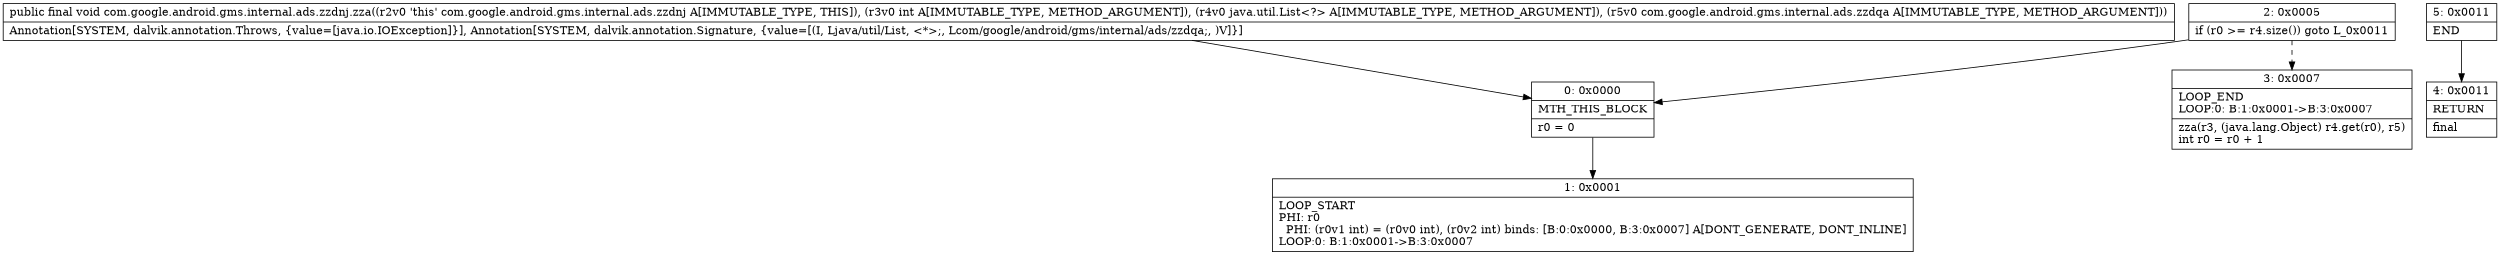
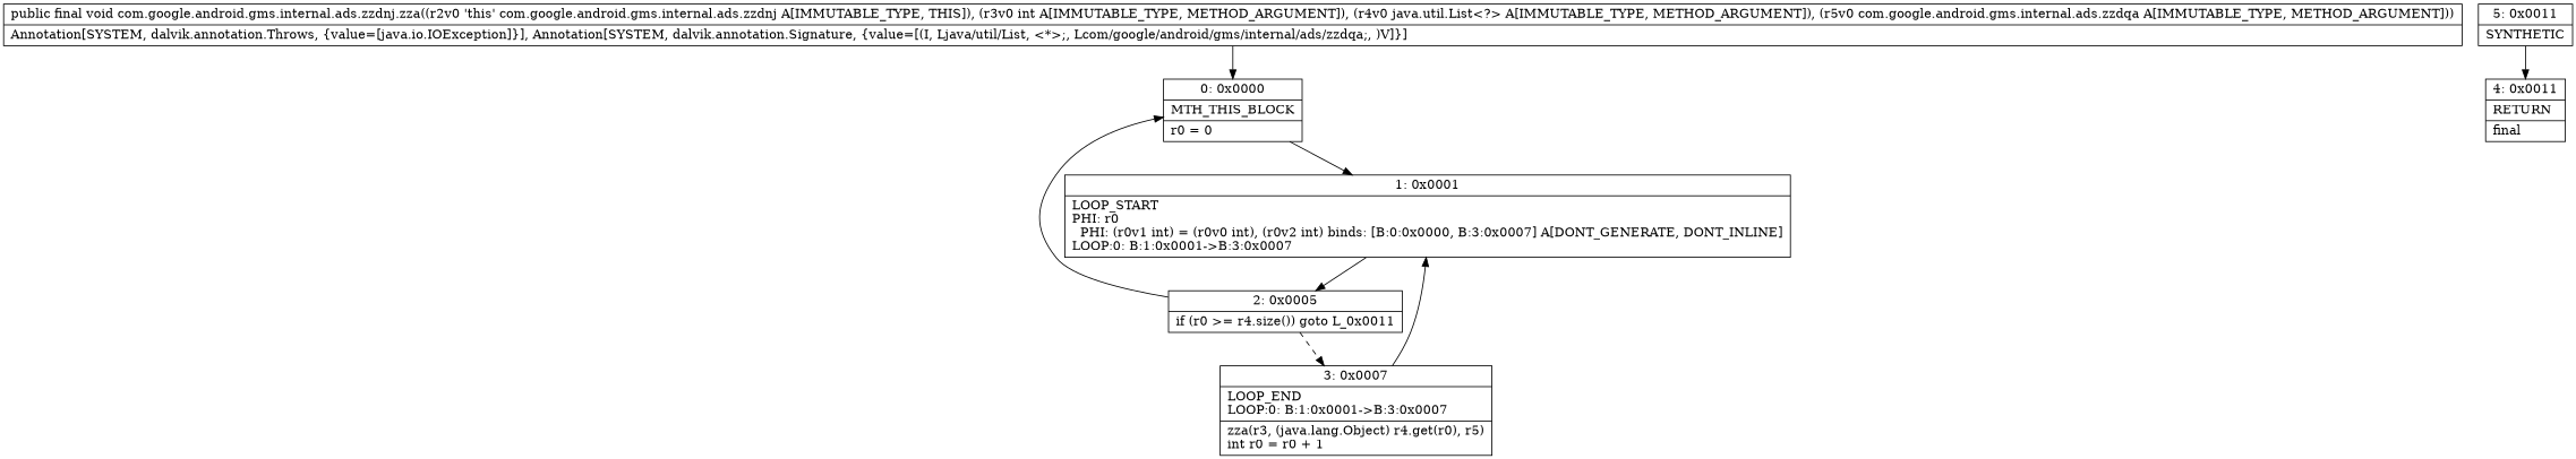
  digraph {
    node [shape=record]
    n1 [label="{0\:\ 0x0000|MTH_THIS_BLOCK\l|r0 = 0\l}"]
    n2 [label="{1\:\ 0x0001|LOOP_START\lPHI: r0 \l  PHI: (r0v1 int) = (r0v0 int), (r0v2 int) binds: [B:0:0x0000, B:3:0x0007] A[DONT_GENERATE, DONT_INLINE]\lLOOP:0: B:1:0x0001\-\>B:3:0x0007\l}"]
    n3 [label="{2\:\ 0x0005|if (r0 \>= r4.size()) goto L_0x0011\l}"]
    n4 [label="{3\:\ 0x0007|LOOP_END\lLOOP:0: B:1:0x0001\-\>B:3:0x0007\l|zza(r3, (java.lang.Object) r4.get(r0), r5)\lint r0 = r0 + 1\l}"]
-   n5 [label="{5\:\ 0x0011|END\l}"]
+   n5 [label="{5\:\ 0x0011|SYNTHETIC\l}"]
    n6 [label="{4\:\ 0x0011|RETURN\l|final\l}"]
    n7 [label="{public final void com.google.android.gms.internal.ads.zzdnj.zza((r2v0 'this' com.google.android.gms.internal.ads.zzdnj A[IMMUTABLE_TYPE, THIS]), (r3v0 int A[IMMUTABLE_TYPE, METHOD_ARGUMENT]), (r4v0 java.util.List\<?\> A[IMMUTABLE_TYPE, METHOD_ARGUMENT]), (r5v0 com.google.android.gms.internal.ads.zzdqa A[IMMUTABLE_TYPE, METHOD_ARGUMENT]))  | Annotation[SYSTEM, dalvik.annotation.Throws, \{value=[java.io.IOException]\}], Annotation[SYSTEM, dalvik.annotation.Signature, \{value=[(I, Ljava\/util\/List, \<*\>;, Lcom\/google\/android\/gms\/internal\/ads\/zzdqa;, )V]\}]\l}"]
    n1 -> n2
+   n2 -> n3
    n3 -> n1
    n3 -> n4 [style=dashed]
+   n4 -> n2
    n5 -> n6
    n7 -> n1
  }
